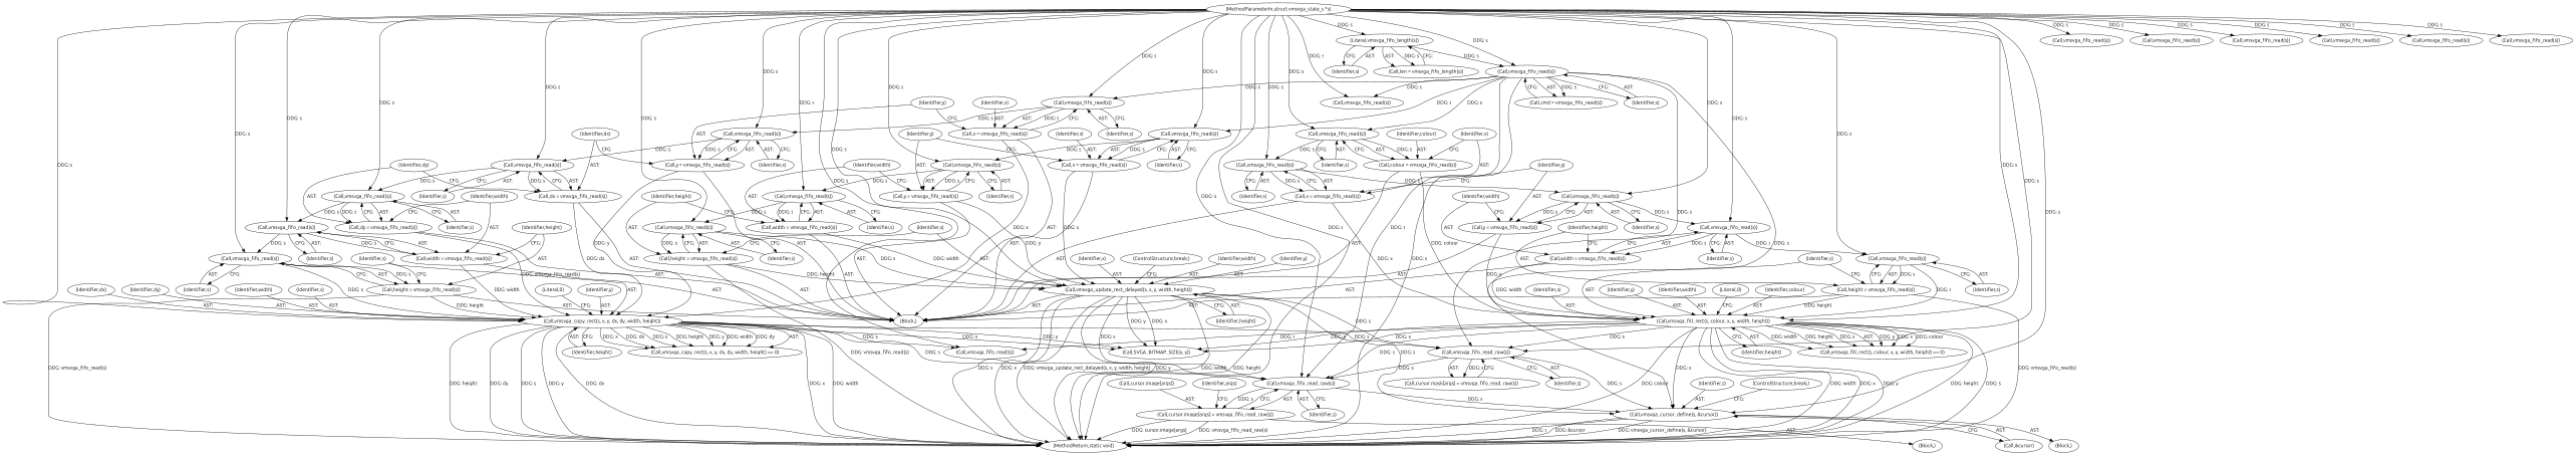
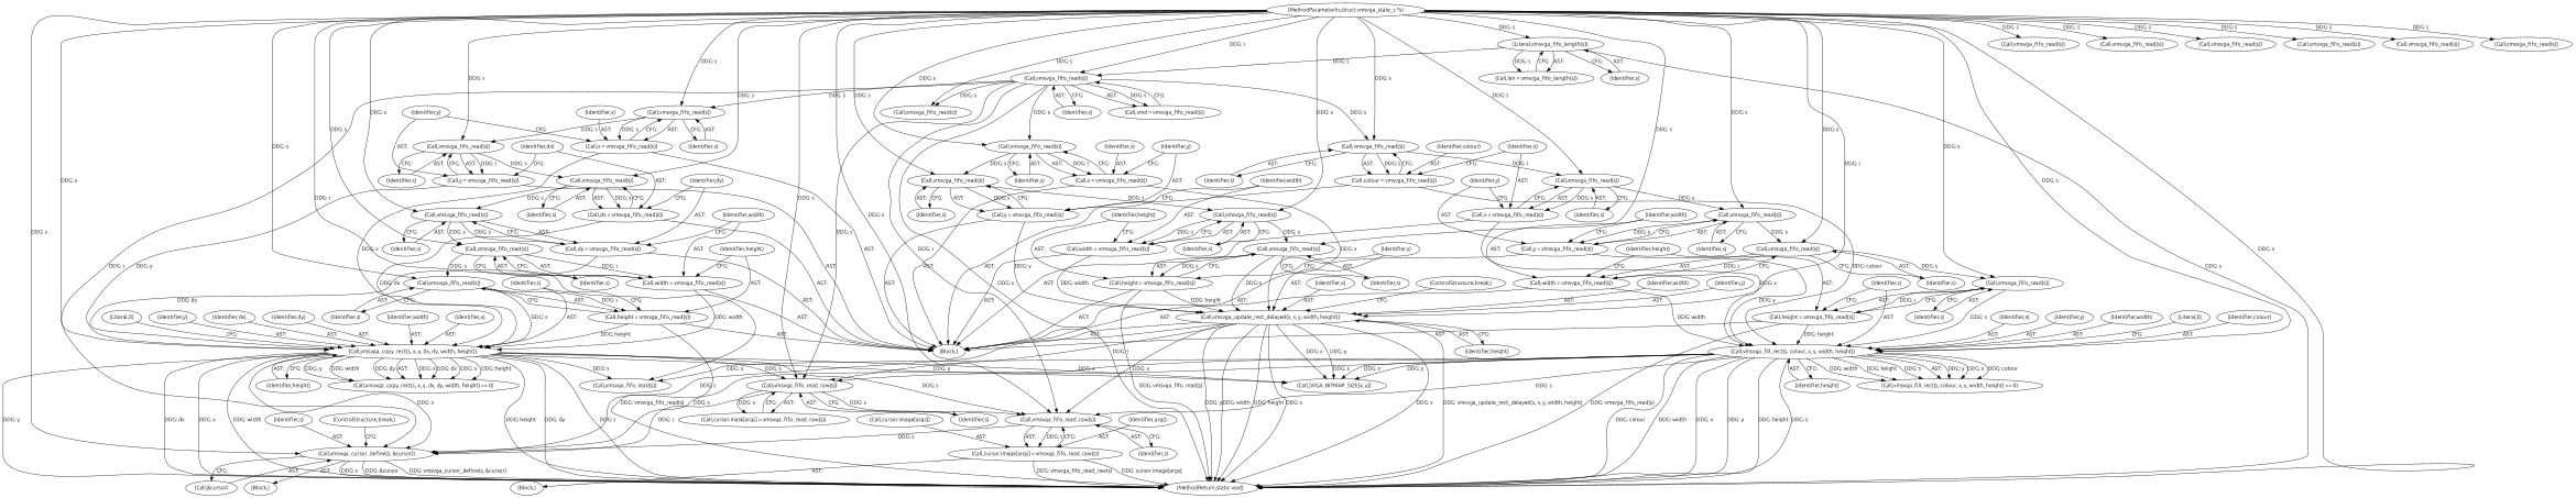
  digraph {
    fontname=Ubuntu
    node [fontname=Ubuntu]
    edge [fontname=Ubuntu]
    n1 [label="(Call,vmsvga_fifo_read_raw(s))"]
    n2 [label="(Call,cursor.image[args] = vmsvga_fifo_read_raw(s))"]
    n3 [label="(Call,vmsvga_cursor_define(s, &cursor))"]
    n4 [label="(Identifier,s)"]
    n5 [label="(MethodReturn,static void)"]
    n6 [label="(Block,)"]
    n7 [label="(Call,&cursor)"]
    n8 [label="(Block,)"]
    n9 [label="(Call,vmsvga_copy_rect(s, x, y, dx, dy, width, height))"]
    n10 [label="(Call,vmsvga_fifo_read_raw(s))"]
    n11 [label="(Call,vmsvga_fifo_read(s))"]
    n12 [label="(Identifier,height)"]
    n13 [label="(Call,SVGA_BITMAP_SIZE(x, y))"]
    n14 [label="(Call,vmsvga_copy_rect(s, x, y, dx, dy, width, height) == 0)"]
    n15 [label="(Call,cursor.mask[args] = vmsvga_fifo_read_raw(s))"]
    n16 [label="(Identifier,s)"]
    n17 [label="(Call,vmsvga_fifo_read(s))"]
    n18 [label="(Call,height = vmsvga_fifo_read(s))"]
    n19 [label="(Identifier,s)"]
    n20 [label="(Block,)"]
    n21 [label="(Call,vmsvga_fifo_read(s))"]
    n22 [label="(Call,width = vmsvga_fifo_read(s))"]
    n23 [label="(Identifier,s)"]
    n24 [label="(Call,vmsvga_fifo_read(s))"]
    n25 [label="(Call,dy = vmsvga_fifo_read(s))"]
    n26 [label="(Identifier,s)"]
    n27 [label="(Call,vmsvga_fifo_read(s))"]
    n28 [label="(Call,dx = vmsvga_fifo_read(s))"]
    n29 [label="(Identifier,s)"]
    n30 [label="(Call,vmsvga_fifo_read(s))"]
    n31 [label="(Call,y = vmsvga_fifo_read(s))"]
    n32 [label="(Identifier,s)"]
    n33 [label="(Call,vmsvga_fifo_read(s))"]
    n34 [label="(Call,x = vmsvga_fifo_read(s))"]
    n35 [label="(Identifier,s)"]
    n36 [label="(Call,vmsvga_fifo_read(s))"]
    n37 [label="(Call,vmsvga_fifo_read(s))"]
    n38 [label="(Call,vmsvga_fifo_read(s))"]
    n39 [label="(Call,vmsvga_fifo_read(s))"]
    n40 [label="(Identifier,s)"]
    n41 [label="(Call,cmd = vmsvga_fifo_read(s))"]
    n42 [label="(Call,vmsvga_fifo_read(s))"]
    n43 [label="(Call,x = vmsvga_fifo_read(s))"]
    n44 [label="(Identifier,s)"]
    n45 [label="(Call,vmsvga_fifo_read(s))"]
    n46 [label="(Call,colour = vmsvga_fifo_read(s))"]
    n47 [label="(Identifier,s)"]
    n48 [label="(Literal,vmsvga_fifo_length(s))"]
    n49 [label="(Identifier,s)"]
    n50 [label="(Call,len = vmsvga_fifo_length(s))"]
    n51 [label="(MethodParameterIn,struct vmsvga_state_s *s)"]
    n52 [label="(Call,vmsvga_update_rect_delayed(s, x, y, width, height))"]
    n53 [label="(Call,vmsvga_fifo_read(s))"]
    n54 [label="(Call,vmsvga_fifo_read(s))"]
    n55 [label="(Call,vmsvga_fill_rect(s, colour, x, y, width, height))"]
    n56 [label="(Call,vmsvga_fifo_read(s))"]
    n57 [label="(Call,vmsvga_fifo_read(s))"]
    n58 [label="(Call,vmsvga_fifo_read(s))"]
    n59 [label="(Call,vmsvga_fifo_read(s))"]
    n60 [label="(Call,vmsvga_fifo_read(s))"]
    n61 [label="(Call,vmsvga_fifo_read(s))"]
    n62 [label="(Call,vmsvga_fifo_read(s))"]
    n63 [label="(Call,vmsvga_fifo_read(s))"]
    n64 [label="(Call,vmsvga_fifo_read(s))"]
    n65 [label="(Identifier,height)"]
    n66 [label="(Call,height = vmsvga_fifo_read(s))"]
    n67 [label="(Identifier,s)"]
    n68 [label="(Call,width = vmsvga_fifo_read(s))"]
    n69 [label="(Identifier,s)"]
    n70 [label="(Call,y = vmsvga_fifo_read(s))"]
    n71 [label="(Identifier,s)"]
    n72 [label="(Identifier,height)"]
    n73 [label="(Call,vmsvga_fill_rect(s, colour, x, y, width, height) == 0)"]
    n74 [label="(Call,height = vmsvga_fifo_read(s))"]
    n75 [label="(Identifier,s)"]
    n76 [label="(Call,width = vmsvga_fifo_read(s))"]
    n77 [label="(Identifier,s)"]
    n78 [label="(Call,y = vmsvga_fifo_read(s))"]
    n79 [label="(Identifier,s)"]
    n80 [label="(Call,x = vmsvga_fifo_read(s))"]
    n81 [label="(Identifier,s)"]
    n82 [label="(Identifier,width)"]
    n83 [label="(Identifier,x)"]
    n84 [label="(Identifier,y)"]
    n85 [label="(Identifier,height)"]
    n86 [label="(Identifier,width)"]
    n87 [label="(Identifier,x)"]
    n88 [label="(Literal,0)"]
    n89 [label="(Identifier,dy)"]
    n90 [label="(Identifier,height)"]
    n91 [label="(Identifier,colour)"]
    n92 [label="(Identifier,s)"]
    n93 [label="(Identifier,args)"]
    n94 [label="(Identifier,y)"]
    n95 [label="(Identifier,x)"]
    n96 [label="(Identifier,y)"]
    n97 [label="(Literal,0)"]
    n98 [label="(Identifier,width)"]
    n99 [label="(Identifier,x)"]
    n100 [label="(Identifier,width)"]
    n101 [label="(Identifier,dx)"]
    n102 [label="(Identifier,s)"]
    n103 [label="(ControlStructure,break;)"]
    n104 [label="(Identifier,height)"]
    n105 [label="(Identifier,s)"]
    n106 [label="(ControlStructure,break;)"]
    n107 [label="(Identifier,y)"]
    n108 [label="(Identifier,s)"]
    n109 [label="(Identifier,y)"]
    n110 [label="(Identifier,dy)"]
    n111 [label="(Identifier,colour)"]
    n112 [label="(Identifier,width)"]
    n113 [label="(Identifier,width)"]
    n114 [label="(Identifier,x)"]
    n115 [label="(Identifier,y)"]
    n116 [label="(Call,cursor.image[args])"]
    n117 [label="(Identifier,dx)"]
    n118 [label="(Identifier,x)"]
    n1 -> n2 [label="AST: "]
    n1 -> n2 [label="DDG: s"]
    n1 -> n3 [label="DDG: s"]
    n1 -> n4 [label="CFG: "]
    n2 -> n1 [label="CFG: "]
    n2 -> n5 [label="DDG: vmsvga_fifo_read_raw(s)"]
    n2 -> n5 [label="DDG: cursor.image[args]"]
    n2 -> n6 [label="AST: "]
    n3 -> n5 [label="DDG: vmsvga_cursor_define(s, &cursor)"]
    n3 -> n5 [label="DDG: s"]
    n3 -> n5 [label="DDG: &cursor"]
    n3 -> n7 [label="CFG: "]
    n3 -> n8 [label="AST: "]
    n4 -> n1 [label="AST: "]
    n7 -> n3 [label="AST: "]
    n9 -> n1 [label="DDG: s"]
+   n9 -> n3 [label="DDG: s"]
    n9 -> n5 [label="DDG: dy"]
    n9 -> n5 [label="DDG: s"]
    n9 -> n5 [label="DDG: y"]
    n9 -> n5 [label="DDG: dx"]
    n9 -> n5 [label="DDG: x"]
    n9 -> n5 [label="DDG: width"]
    n9 -> n5 [label="DDG: height"]
    n9 -> n10 [label="DDG: s"]
    n9 -> n11 [label="DDG: s"]
    n9 -> n12 [label="CFG: "]
    n9 -> n13 [label="DDG: x"]
    n9 -> n13 [label="DDG: y"]
    n9 -> n14 [label="AST: "]
    n9 -> n14 [label="DDG: x"]
    n9 -> n14 [label="DDG: dx"]
    n9 -> n14 [label="DDG: s"]
    n9 -> n14 [label="DDG: height"]
    n9 -> n14 [label="DDG: y"]
    n9 -> n14 [label="DDG: width"]
    n9 -> n14 [label="DDG: dy"]
    n10 -> n1 [label="DDG: s"]
    n10 -> n3 [label="DDG: s"]
    n10 -> n15 [label="AST: "]
    n10 -> n15 [label="DDG: s"]
    n10 -> n16 [label="CFG: "]
    n12 -> n9 [label="AST: "]
    n15 -> n10 [label="CFG: "]
    n16 -> n10 [label="AST: "]
    n17 -> n9 [label="DDG: s"]
    n17 -> n18 [label="AST: "]
    n17 -> n18 [label="DDG: s"]
    n17 -> n19 [label="CFG: "]
    n18 -> n5 [label="DDG: vmsvga_fifo_read(s)"]
    n18 -> n9 [label="DDG: height"]
    n18 -> n17 [label="CFG: "]
    n18 -> n20 [label="AST: "]
    n19 -> n17 [label="AST: "]
    n21 -> n17 [label="DDG: s"]
    n21 -> n22 [label="AST: "]
    n21 -> n22 [label="DDG: s"]
    n21 -> n23 [label="CFG: "]
    n22 -> n9 [label="DDG: width"]
    n22 -> n20 [label="AST: "]
    n22 -> n21 [label="CFG: "]
    n23 -> n21 [label="AST: "]
    n24 -> n21 [label="DDG: s"]
    n24 -> n25 [label="AST: "]
    n24 -> n25 [label="DDG: s"]
    n24 -> n26 [label="CFG: "]
-   n25 -> n9 [label="DDG: vmsvga_fifo_read(s)"]
+   n25 -> n9 [label="DDG: dy"]
    n25 -> n20 [label="AST: "]
    n25 -> n24 [label="CFG: "]
    n26 -> n24 [label="AST: "]
    n27 -> n24 [label="DDG: s"]
    n27 -> n28 [label="AST: "]
    n27 -> n28 [label="DDG: s"]
    n27 -> n29 [label="CFG: "]
    n28 -> n9 [label="DDG: dx"]
    n28 -> n20 [label="AST: "]
    n28 -> n27 [label="CFG: "]
    n29 -> n27 [label="AST: "]
    n30 -> n27 [label="DDG: s"]
    n30 -> n31 [label="AST: "]
    n30 -> n31 [label="DDG: s"]
    n30 -> n32 [label="CFG: "]
    n31 -> n9 [label="DDG: y"]
    n31 -> n20 [label="AST: "]
    n31 -> n30 [label="CFG: "]
    n32 -> n30 [label="AST: "]
    n33 -> n30 [label="DDG: s"]
    n33 -> n34 [label="AST: "]
    n33 -> n34 [label="DDG: s"]
    n33 -> n35 [label="CFG: "]
    n34 -> n9 [label="DDG: x"]
    n34 -> n20 [label="AST: "]
    n34 -> n33 [label="CFG: "]
    n35 -> n33 [label="AST: "]
    n36 -> n1 [label="DDG: s"]
    n36 -> n3 [label="DDG: s"]
    n36 -> n5 [label="DDG: s"]
    n36 -> n10 [label="DDG: s"]
    n36 -> n33 [label="DDG: s"]
    n36 -> n37 [label="DDG: s"]
    n36 -> n38 [label="DDG: s"]
    n36 -> n39 [label="DDG: s"]
    n36 -> n40 [label="CFG: "]
    n36 -> n41 [label="AST: "]
    n36 -> n41 [label="DDG: s"]
    n37 -> n42 [label="DDG: s"]
    n37 -> n43 [label="AST: "]
    n37 -> n43 [label="DDG: s"]
    n37 -> n44 [label="CFG: "]
    n38 -> n45 [label="DDG: s"]
    n38 -> n46 [label="AST: "]
    n38 -> n46 [label="DDG: s"]
    n38 -> n47 [label="CFG: "]
    n40 -> n36 [label="AST: "]
    n41 -> n36 [label="CFG: "]
    n42 -> n54 [label="DDG: s"]
    n42 -> n70 [label="AST: "]
    n42 -> n70 [label="DDG: s"]
    n42 -> n71 [label="CFG: "]
    n43 -> n20 [label="AST: "]
    n43 -> n37 [label="CFG: "]
    n43 -> n52 [label="DDG: x"]
    n44 -> n37 [label="AST: "]
    n45 -> n58 [label="DDG: s"]
    n45 -> n80 [label="AST: "]
    n45 -> n80 [label="DDG: s"]
    n45 -> n81 [label="CFG: "]
    n46 -> n20 [label="AST: "]
    n46 -> n38 [label="CFG: "]
    n46 -> n55 [label="DDG: colour"]
    n47 -> n38 [label="AST: "]
+   n48 -> n5 [label="DDG: s"]
    n48 -> n36 [label="DDG: s"]
    n48 -> n49 [label="CFG: "]
    n48 -> n50 [label="AST: "]
    n48 -> n50 [label="DDG: s"]
    n49 -> n48 [label="AST: "]
    n50 -> n48 [label="CFG: "]
    n51 -> n1 [label="DDG: s"]
    n51 -> n3 [label="DDG: s"]
    n51 -> n5 [label="DDG: s"]
    n51 -> n9 [label="DDG: s"]
    n51 -> n10 [label="DDG: s"]
    n51 -> n11 [label="DDG: s"]
    n51 -> n17 [label="DDG: s"]
    n51 -> n21 [label="DDG: s"]
    n51 -> n24 [label="DDG: s"]
    n51 -> n27 [label="DDG: s"]
    n51 -> n30 [label="DDG: s"]
    n51 -> n33 [label="DDG: s"]
    n51 -> n36 [label="DDG: s"]
    n51 -> n37 [label="DDG: s"]
    n51 -> n38 [label="DDG: s"]
    n51 -> n39 [label="DDG: s"]
    n51 -> n42 [label="DDG: s"]
    n51 -> n45 [label="DDG: s"]
    n51 -> n48 [label="DDG: s"]
    n51 -> n52 [label="DDG: s"]
    n51 -> n53 [label="DDG: s"]
    n51 -> n54 [label="DDG: s"]
    n51 -> n55 [label="DDG: s"]
    n51 -> n56 [label="DDG: s"]
    n51 -> n57 [label="DDG: s"]
    n51 -> n58 [label="DDG: s"]
    n51 -> n59 [label="DDG: s"]
    n51 -> n60 [label="DDG: s"]
    n51 -> n61 [label="DDG: s"]
    n51 -> n62 [label="DDG: s"]
    n51 -> n63 [label="DDG: s"]
    n51 -> n64 [label="DDG: s"]
    n52 -> n1 [label="DDG: s"]
    n52 -> n3 [label="DDG: s"]
    n52 -> n5 [label="DDG: y"]
    n52 -> n5 [label="DDG: width"]
    n52 -> n5 [label="DDG: height"]
    n52 -> n5 [label="DDG: s"]
    n52 -> n5 [label="DDG: x"]
    n52 -> n5 [label="DDG: vmsvga_update_rect_delayed(s, x, y, width, height)"]
    n52 -> n10 [label="DDG: s"]
    n52 -> n13 [label="DDG: x"]
    n52 -> n13 [label="DDG: y"]
    n52 -> n20 [label="AST: "]
    n52 -> n65 [label="CFG: "]
    n53 -> n52 [label="DDG: s"]
    n53 -> n66 [label="AST: "]
    n53 -> n66 [label="DDG: s"]
    n53 -> n67 [label="CFG: "]
    n54 -> n53 [label="DDG: s"]
    n54 -> n68 [label="AST: "]
    n54 -> n68 [label="DDG: s"]
    n54 -> n69 [label="CFG: "]
    n55 -> n1 [label="DDG: s"]
    n55 -> n3 [label="DDG: s"]
    n55 -> n5 [label="DDG: colour"]
    n55 -> n5 [label="DDG: width"]
    n55 -> n5 [label="DDG: x"]
    n55 -> n5 [label="DDG: y"]
    n55 -> n5 [label="DDG: height"]
    n55 -> n5 [label="DDG: s"]
    n55 -> n10 [label="DDG: s"]
    n55 -> n11 [label="DDG: s"]
    n55 -> n13 [label="DDG: x"]
    n55 -> n13 [label="DDG: y"]
    n55 -> n72 [label="CFG: "]
    n55 -> n73 [label="AST: "]
    n55 -> n73 [label="DDG: y"]
    n55 -> n73 [label="DDG: x"]
    n55 -> n73 [label="DDG: colour"]
    n55 -> n73 [label="DDG: width"]
    n55 -> n73 [label="DDG: height"]
    n55 -> n73 [label="DDG: s"]
    n56 -> n55 [label="DDG: s"]
    n56 -> n74 [label="AST: "]
    n56 -> n74 [label="DDG: s"]
    n56 -> n75 [label="CFG: "]
    n57 -> n56 [label="DDG: s"]
    n57 -> n76 [label="AST: "]
    n57 -> n76 [label="DDG: s"]
    n57 -> n77 [label="CFG: "]
    n58 -> n57 [label="DDG: s"]
    n58 -> n78 [label="AST: "]
    n58 -> n78 [label="DDG: s"]
    n58 -> n79 [label="CFG: "]
    n65 -> n52 [label="AST: "]
    n66 -> n5 [label="DDG: vmsvga_fifo_read(s)"]
    n66 -> n20 [label="AST: "]
    n66 -> n52 [label="DDG: height"]
    n66 -> n53 [label="CFG: "]
    n67 -> n53 [label="AST: "]
    n68 -> n20 [label="AST: "]
    n68 -> n52 [label="DDG: width"]
    n68 -> n54 [label="CFG: "]
    n69 -> n54 [label="AST: "]
    n70 -> n20 [label="AST: "]
    n70 -> n42 [label="CFG: "]
    n70 -> n52 [label="DDG: y"]
    n71 -> n42 [label="AST: "]
    n72 -> n55 [label="AST: "]
    n74 -> n5 [label="DDG: vmsvga_fifo_read(s)"]
    n74 -> n20 [label="AST: "]
    n74 -> n55 [label="DDG: height"]
    n74 -> n56 [label="CFG: "]
    n75 -> n56 [label="AST: "]
    n76 -> n20 [label="AST: "]
    n76 -> n55 [label="DDG: width"]
    n76 -> n57 [label="CFG: "]
    n77 -> n57 [label="AST: "]
    n78 -> n20 [label="AST: "]
    n78 -> n55 [label="DDG: y"]
    n78 -> n58 [label="CFG: "]
    n79 -> n58 [label="AST: "]
    n80 -> n20 [label="AST: "]
    n80 -> n45 [label="CFG: "]
    n80 -> n55 [label="DDG: x"]
    n81 -> n45 [label="AST: "]
    n82 -> n76 [label="AST: "]
    n82 -> n78 [label="CFG: "]
    n83 -> n55 [label="AST: "]
    n84 -> n55 [label="AST: "]
    n85 -> n18 [label="AST: "]
    n85 -> n22 [label="CFG: "]
    n86 -> n55 [label="AST: "]
    n87 -> n52 [label="AST: "]
    n88 -> n9 [label="CFG: "]
    n89 -> n25 [label="AST: "]
    n89 -> n28 [label="CFG: "]
    n90 -> n66 [label="AST: "]
    n90 -> n68 [label="CFG: "]
    n91 -> n46 [label="AST: "]
    n92 -> n52 [label="AST: "]
    n92 -> n66 [label="CFG: "]
-   n93 -> n2 [label="CFG: "]
+   n93 -> n2 [label="AST: "]
    n94 -> n9 [label="AST: "]
    n95 -> n43 [label="AST: "]
    n96 -> n43 [label="CFG: "]
    n96 -> n70 [label="AST: "]
    n97 -> n55 [label="CFG: "]
    n98 -> n22 [label="AST: "]
    n98 -> n25 [label="CFG: "]
    n99 -> n46 [label="CFG: "]
    n99 -> n80 [label="AST: "]
    n100 -> n68 [label="AST: "]
    n100 -> n70 [label="CFG: "]
    n101 -> n9 [label="AST: "]
    n102 -> n3 [label="AST: "]
    n103 -> n3 [label="CFG: "]
    n104 -> n74 [label="AST: "]
    n104 -> n76 [label="CFG: "]
    n105 -> n9 [label="AST: "]
    n105 -> n18 [label="CFG: "]
    n106 -> n52 [label="CFG: "]
    n107 -> n31 [label="AST: "]
    n107 -> n34 [label="CFG: "]
    n108 -> n55 [label="AST: "]
    n108 -> n74 [label="CFG: "]
    n109 -> n78 [label="AST: "]
    n109 -> n80 [label="CFG: "]
    n110 -> n9 [label="AST: "]
    n111 -> n55 [label="AST: "]
    n112 -> n52 [label="AST: "]
    n113 -> n9 [label="AST: "]
    n114 -> n34 [label="AST: "]
    n115 -> n52 [label="AST: "]
    n116 -> n2 [label="AST: "]
    n117 -> n28 [label="AST: "]
    n117 -> n31 [label="CFG: "]
    n118 -> n9 [label="AST: "]
  }
